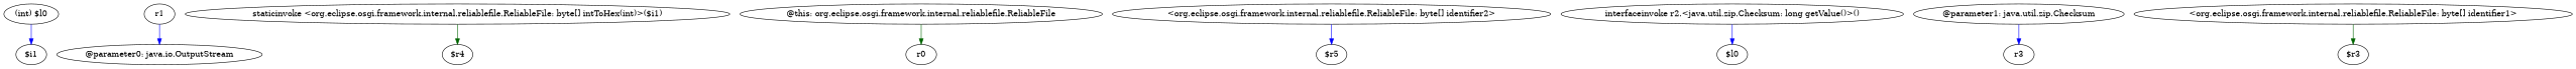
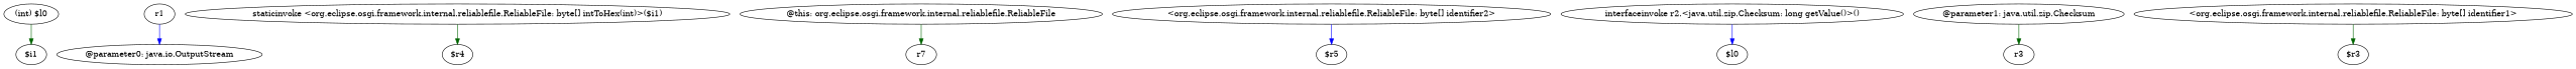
  digraph {
    edge [color=darkgreen]
    n1 [label="(int) $l0"]
    n2 [label="$i1"]
    n3 [label="@parameter0: java.io.OutputStream"]
    n4 [label=r1]
    n5 [label="staticinvoke <org.eclipse.osgi.framework.internal.reliablefile.ReliableFile: byte[] intToHex(int)>($i1)"]
    n6 [label="$r4"]
    n7 [label="@this: org.eclipse.osgi.framework.internal.reliablefile.ReliableFile"]
-   n8 [label=r0]
+   n8 [label=r7]
    n9 [label="<org.eclipse.osgi.framework.internal.reliablefile.ReliableFile: byte[] identifier2>"]
    n10 [label="$r5"]
    n11 [label="interfaceinvoke r2.<java.util.zip.Checksum: long getValue()>()"]
    n12 [label="$l0"]
    n13 [label="@parameter1: java.util.zip.Checksum"]
    n14 [label=r3]
    n15 [label="<org.eclipse.osgi.framework.internal.reliablefile.ReliableFile: byte[] identifier1>"]
    n16 [label="$r3"]
-   n1 -> n2 [color=blue]
+   n1 -> n2
    n4 -> n3 [color=blue]
    n5 -> n6
    n7 -> n8
    n9 -> n10 [color=blue]
    n11 -> n12 [color=blue]
-   n13 -> n14 [color=blue]
+   n13 -> n14
    n15 -> n16
  }
